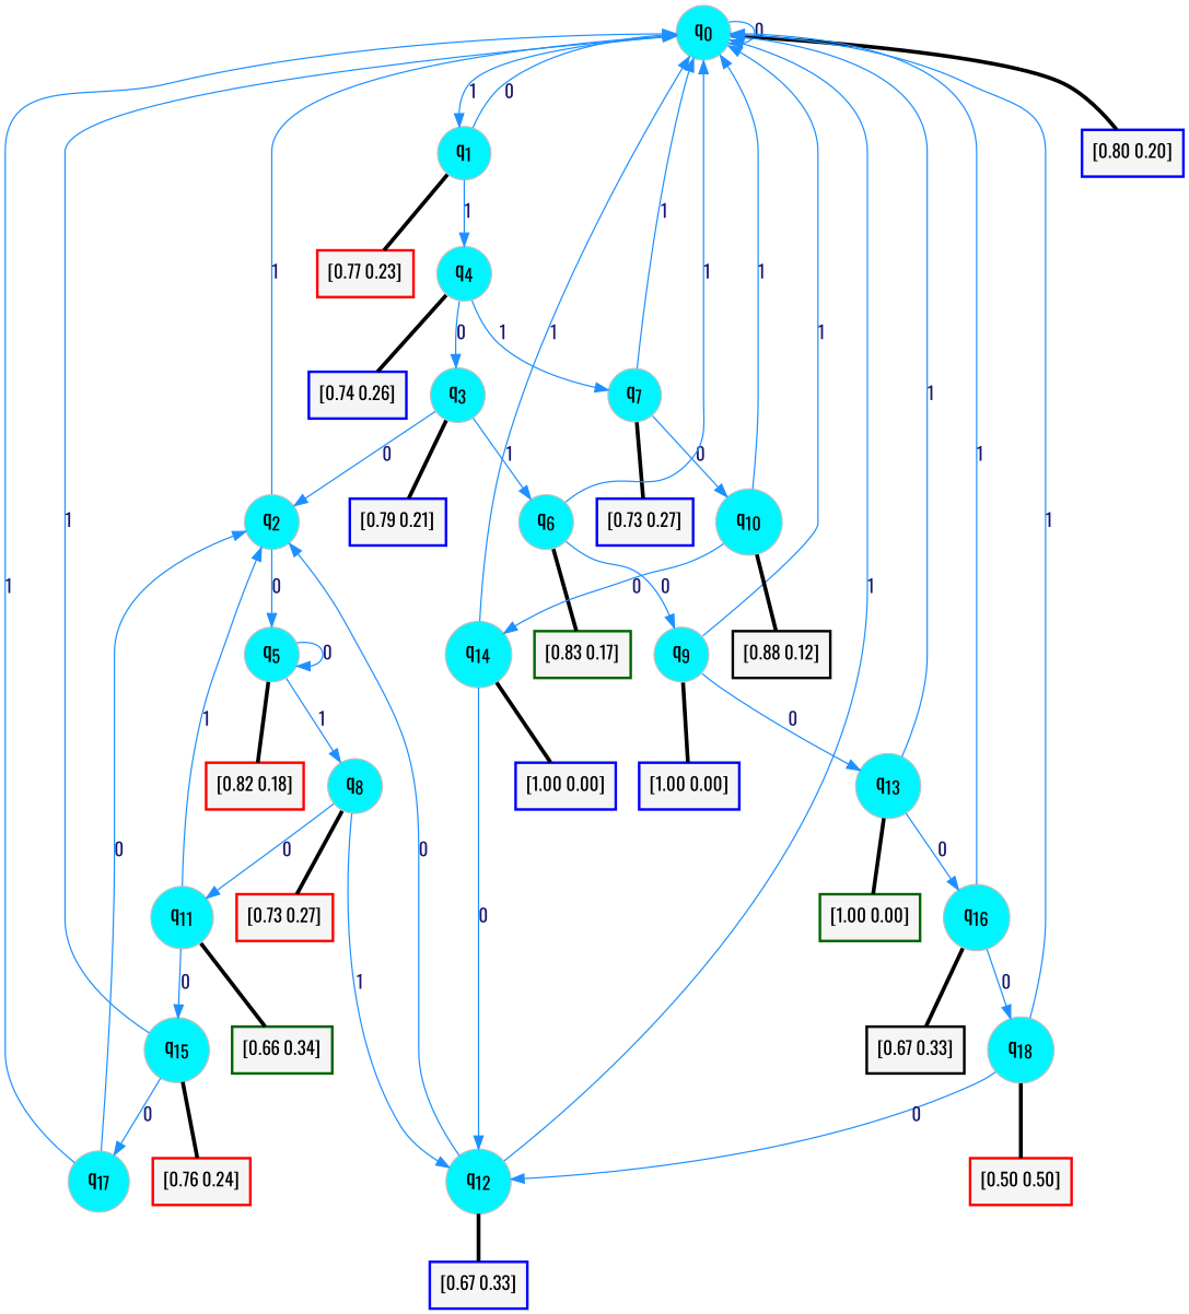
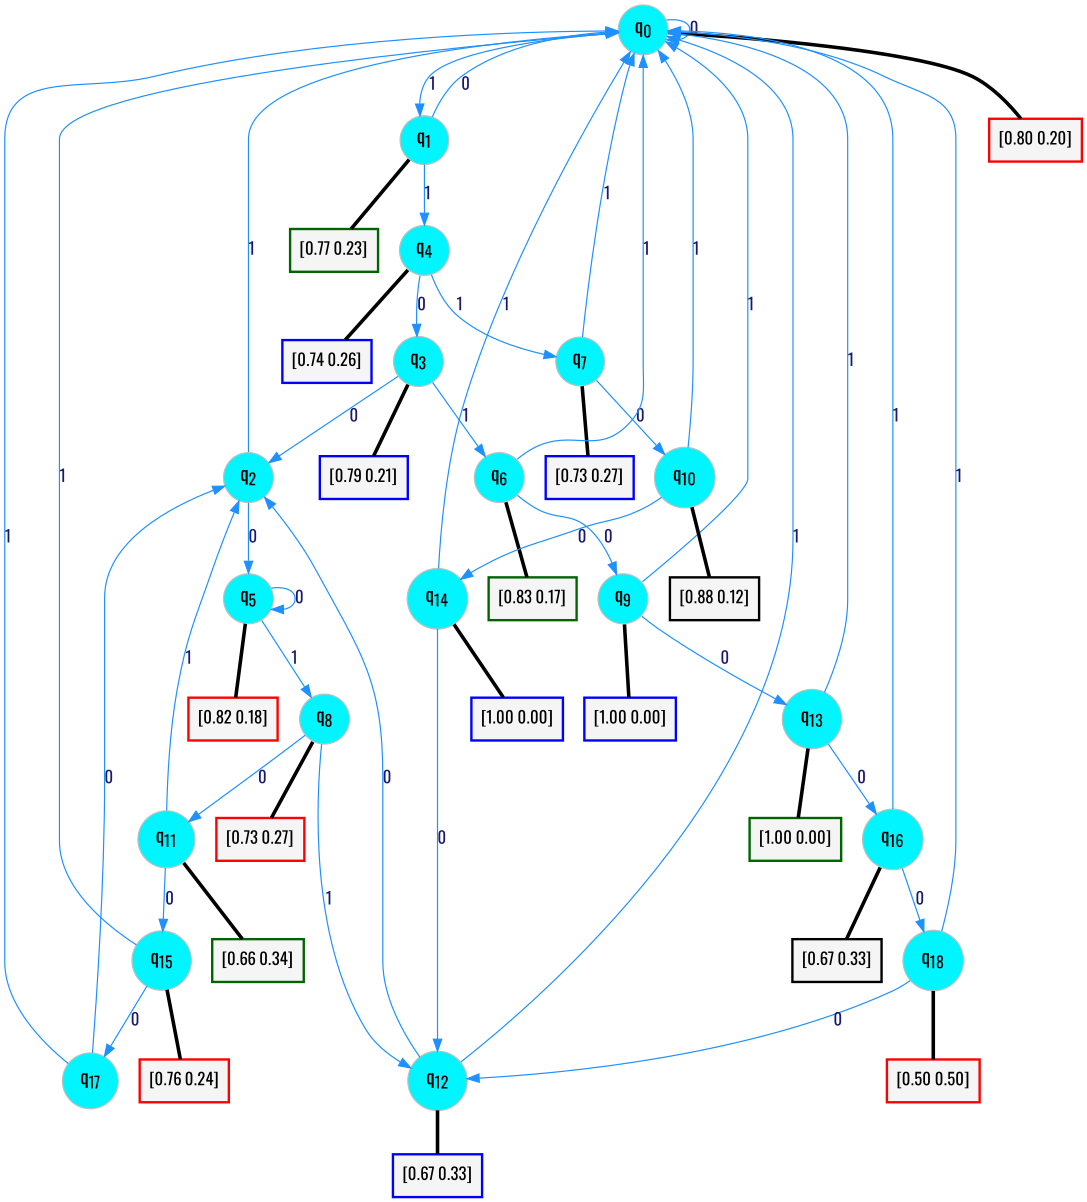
  digraph {
    fontname=Oswald
    rankdir=TD
    node [color=gray fillcolor=turquoise1 fontcolor=black fontname=Oswald fontsize=16 fontweight=bold shape=circle style=filled]
    edge [arrowsize=1 color=dodgerblue1 fontcolor=midnightblue fontname=Oswald fontweight=bold penwidth=1 style=solid weight=20]
    n1 [label=<q<SUB>0</SUB>>]
    n2 [label=<q<SUB>1</SUB>>]
-   n3 [color=blue fillcolor=whitesmoke fontsize=14 label="[0.80 0.20]" penwidth=2 shape=box]
+   n3 [color=red fillcolor=whitesmoke fontsize=14 label="[0.80 0.20]" penwidth=2 shape=box]
    n4 [label=<q<SUB>4</SUB>>]
-   n5 [color=red fillcolor=whitesmoke fontsize=14 label="[0.77 0.23]" penwidth=2 shape=box]
+   n5 [color=darkgreen fillcolor=whitesmoke fontsize=14 label="[0.77 0.23]" penwidth=2 shape=box]
    n6 [label=<q<SUB>3</SUB>>]
    n7 [label=<q<SUB>7</SUB>>]
    n8 [color=blue fillcolor=whitesmoke fontsize=14 label="[0.74 0.26]" penwidth=2 shape=box]
    n9 [label=<q<SUB>2</SUB>>]
    n10 [label=<q<SUB>5</SUB>>]
    n11 [label=<q<SUB>8</SUB>>]
    n12 [color=red fillcolor=whitesmoke fontsize=14 label="[0.82 0.18]" penwidth=2 shape=box]
    n13 [label=<q<SUB>6</SUB>>]
    n14 [color=blue fillcolor=whitesmoke fontsize=14 label="[0.79 0.21]" penwidth=2 shape=box]
    n15 [label=<q<SUB>9</SUB>>]
    n16 [color=darkgreen fillcolor=whitesmoke fontsize=14 label="[0.83 0.17]" penwidth=2 shape=box]
    n17 [label=<q<SUB>10</SUB>>]
    n18 [color=blue fillcolor=whitesmoke fontsize=14 label="[0.73 0.27]" penwidth=2 shape=box]
    n19 [label=<q<SUB>11</SUB>>]
    n20 [label=<q<SUB>12</SUB>>]
    n21 [color=red fillcolor=whitesmoke fontsize=14 label="[0.73 0.27]" penwidth=2 shape=box]
    n22 [label=<q<SUB>13</SUB>>]
    n23 [color=blue fillcolor=whitesmoke fontsize=14 label="[1.00 0.00]" penwidth=2 shape=box]
    n24 [label=<q<SUB>14</SUB>>]
    n25 [color=black fillcolor=whitesmoke fontsize=14 label="[0.88 0.12]" penwidth=2 shape=box]
    n26 [label=<q<SUB>15</SUB>>]
    n27 [color=darkgreen fillcolor=whitesmoke fontsize=14 label="[0.66 0.34]" penwidth=2 shape=box]
    n28 [color=blue fillcolor=whitesmoke fontsize=14 label="[0.67 0.33]" penwidth=2 shape=box]
    n29 [label=<q<SUB>16</SUB>>]
    n30 [color=darkgreen fillcolor=whitesmoke fontsize=14 label="[1.00 0.00]" penwidth=2 shape=box]
    n31 [color=blue fillcolor=whitesmoke fontsize=14 label="[1.00 0.00]" penwidth=2 shape=box]
    n32 [label=<q<SUB>17</SUB>>]
    n33 [color=red fillcolor=whitesmoke fontsize=14 label="[0.76 0.24]" penwidth=2 shape=box]
    n34 [label=<q<SUB>18</SUB>>]
    n35 [color=black fillcolor=whitesmoke fontsize=14 label="[0.67 0.33]" penwidth=2 shape=box]
    n36 [color=red fillcolor=whitesmoke fontsize=14 label="[0.50 0.50]" penwidth=2 shape=box]
    n1 -> n1 [label=0]
    n1 -> n2 [label=1]
    n1 -> n3 [arrowhead=none color=black penwidth=3]
    n2 -> n1 [label=0]
    n2 -> n4 [label=1]
    n2 -> n5 [arrowhead=none color=black penwidth=3]
    n4 -> n6 [label=0]
    n4 -> n7 [label=1]
    n4 -> n8 [arrowhead=none color=black penwidth=3]
    n6 -> n9 [label=0]
    n6 -> n13 [label=1]
    n6 -> n14 [arrowhead=none color=black penwidth=3]
    n7 -> n1 [label=1]
    n7 -> n17 [label=0]
    n7 -> n18 [arrowhead=none color=black penwidth=3]
    n9 -> n1 [label=1]
    n9 -> n10 [label=0]
    n10 -> n10 [label=0]
    n10 -> n11 [label=1]
    n10 -> n12 [arrowhead=none color=black penwidth=3]
    n11 -> n19 [label=0]
    n11 -> n20 [label=1]
    n11 -> n21 [arrowhead=none color=black penwidth=3]
    n13 -> n1 [label=1]
    n13 -> n15 [label=0]
    n13 -> n16 [arrowhead=none color=black penwidth=3]
    n15 -> n1 [label=1]
    n15 -> n22 [label=0]
    n15 -> n23 [arrowhead=none color=black penwidth=3]
    n17 -> n1 [label=1]
    n17 -> n24 [label=0]
    n17 -> n25 [arrowhead=none color=black penwidth=3]
    n19 -> n9 [label=1]
    n19 -> n26 [label=0]
    n19 -> n27 [arrowhead=none color=black penwidth=3]
    n20 -> n1 [label=1]
    n20 -> n9 [label=0]
    n20 -> n28 [arrowhead=none color=black penwidth=3]
    n22 -> n1 [label=1]
    n22 -> n29 [label=0]
    n22 -> n30 [arrowhead=none color=black penwidth=3]
    n24 -> n1 [label=1]
    n24 -> n20 [label=0]
    n24 -> n31 [arrowhead=none color=black penwidth=3]
    n26 -> n1 [label=1]
    n26 -> n32 [label=0]
    n26 -> n33 [arrowhead=none color=black penwidth=3]
    n29 -> n1 [label=1]
    n29 -> n34 [label=0]
    n29 -> n35 [arrowhead=none color=black penwidth=3]
    n32 -> n1 [label=1]
    n32 -> n9 [label=0]
    n34 -> n1 [label=1]
    n34 -> n20 [label=0]
    n34 -> n36 [arrowhead=none color=black penwidth=3]
  }
